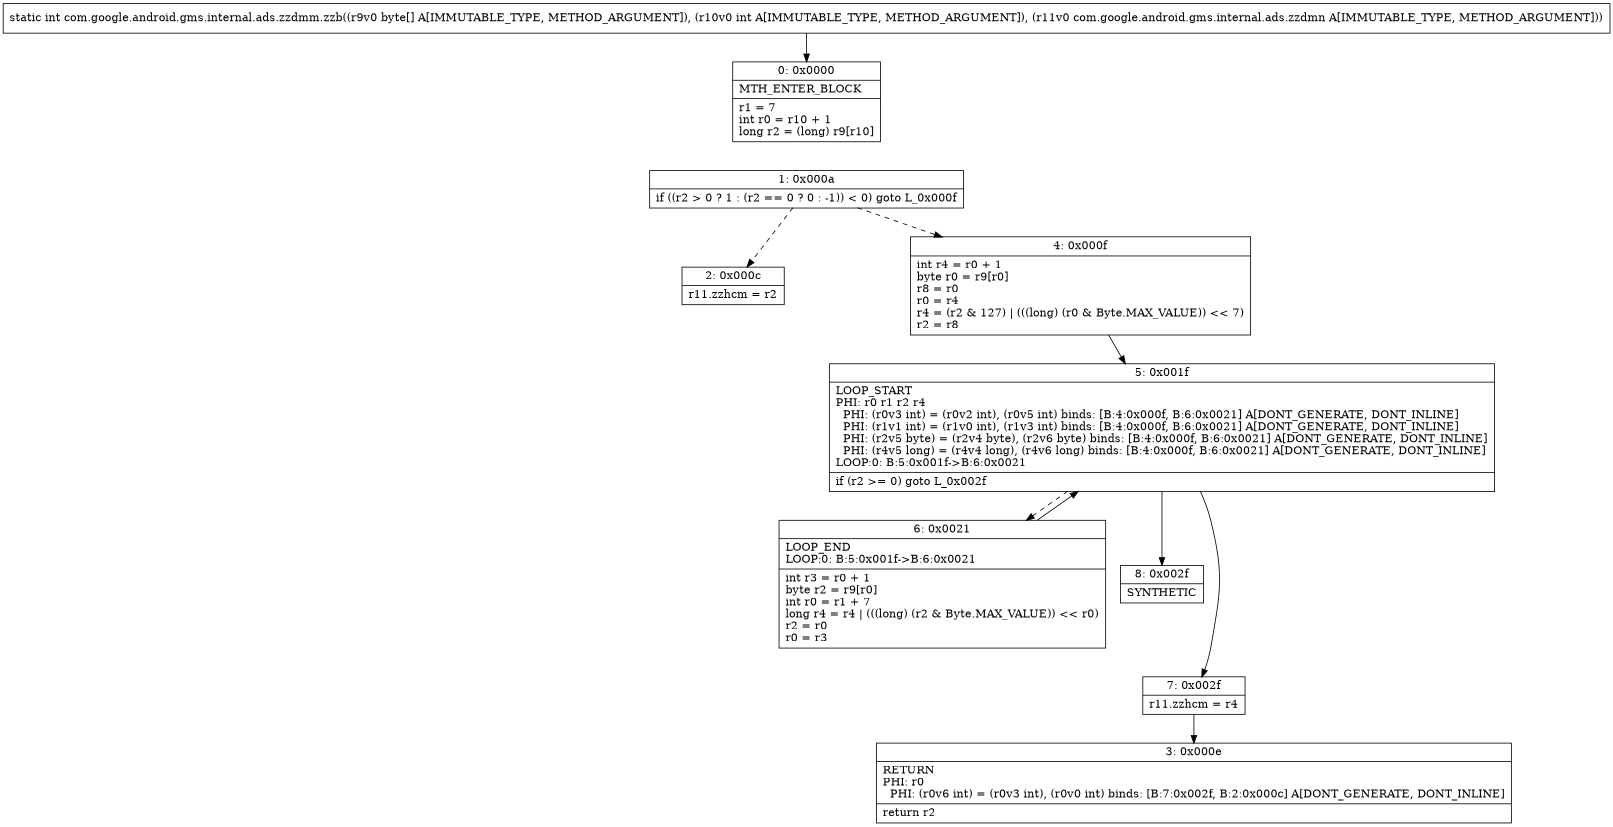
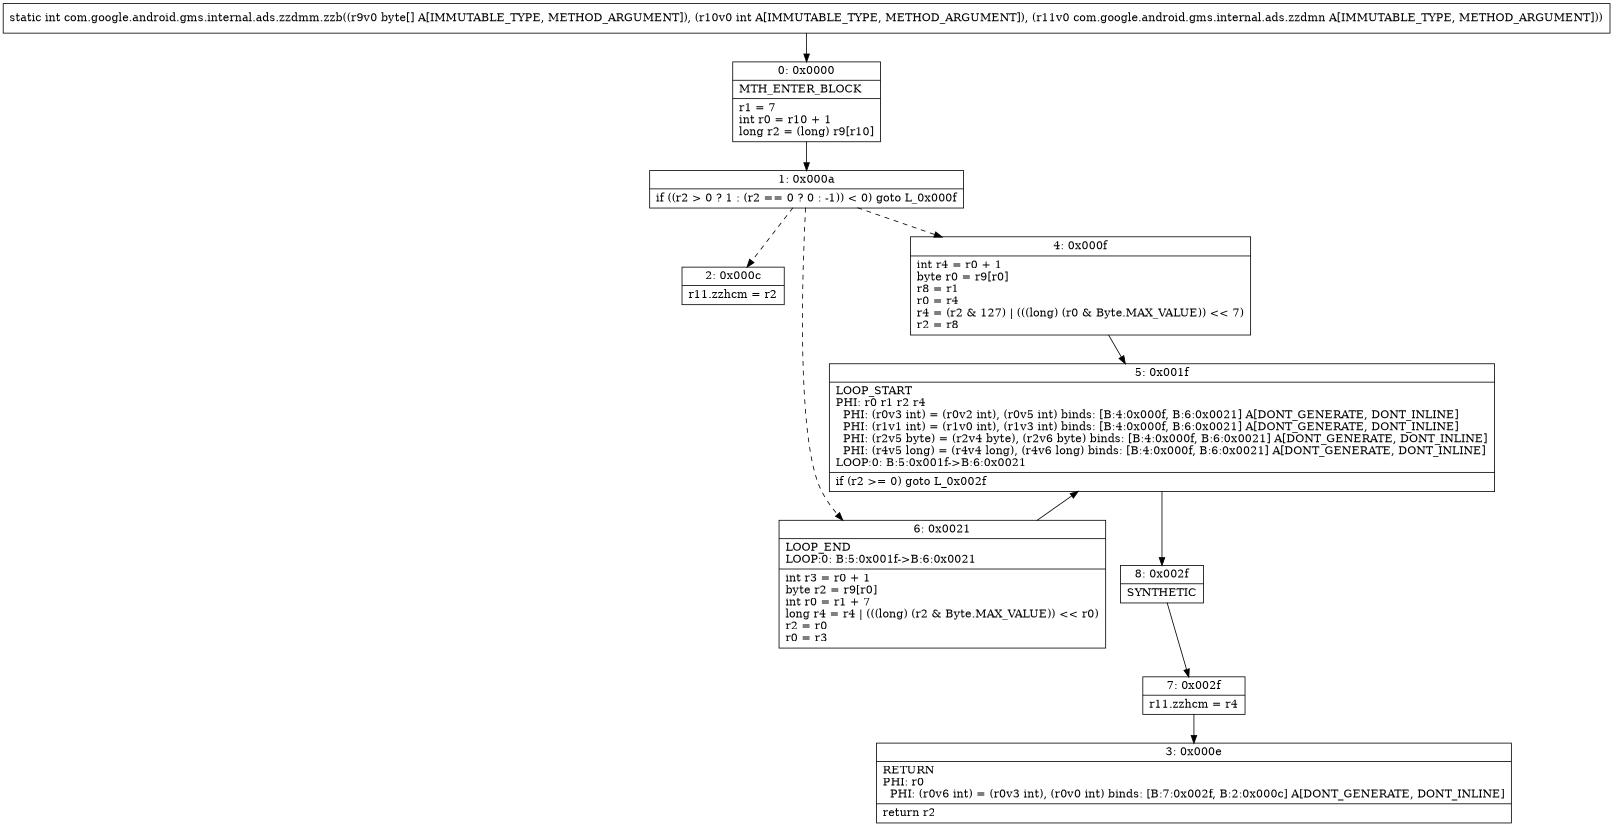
  digraph {
    node [shape=record]
    n1 [label="{0\:\ 0x0000|MTH_ENTER_BLOCK\l|r1 = 7\lint r0 = r10 + 1\llong r2 = (long) r9[r10]\l}"]
    n2 [label="{1\:\ 0x000a|if ((r2 \> 0 ? 1 : (r2 == 0 ? 0 : \-1)) \< 0) goto L_0x000f\l}"]
    n3 [label="{2\:\ 0x000c|r11.zzhcm = r2\l}"]
-   n4 [label="{4\:\ 0x000f|int r4 = r0 + 1\lbyte r0 = r9[r0]\lr8 = r0\lr0 = r4\lr4 = (r2 & 127) \| (((long) (r0 & Byte.MAX_VALUE)) \<\< 7)\lr2 = r8\l}"]
+   n4 [label="{4\:\ 0x000f|int r4 = r0 + 1\lbyte r0 = r9[r0]\lr8 = r1\lr0 = r4\lr4 = (r2 & 127) \| (((long) (r0 & Byte.MAX_VALUE)) \<\< 7)\lr2 = r8\l}"]
    n5 [label="{5\:\ 0x001f|LOOP_START\lPHI: r0 r1 r2 r4 \l  PHI: (r0v3 int) = (r0v2 int), (r0v5 int) binds: [B:4:0x000f, B:6:0x0021] A[DONT_GENERATE, DONT_INLINE]\l  PHI: (r1v1 int) = (r1v0 int), (r1v3 int) binds: [B:4:0x000f, B:6:0x0021] A[DONT_GENERATE, DONT_INLINE]\l  PHI: (r2v5 byte) = (r2v4 byte), (r2v6 byte) binds: [B:4:0x000f, B:6:0x0021] A[DONT_GENERATE, DONT_INLINE]\l  PHI: (r4v5 long) = (r4v4 long), (r4v6 long) binds: [B:4:0x000f, B:6:0x0021] A[DONT_GENERATE, DONT_INLINE]\lLOOP:0: B:5:0x001f\-\>B:6:0x0021\l|if (r2 \>= 0) goto L_0x002f\l}"]
    n6 [label="{3\:\ 0x000e|RETURN\lPHI: r0 \l  PHI: (r0v6 int) = (r0v3 int), (r0v0 int) binds: [B:7:0x002f, B:2:0x000c] A[DONT_GENERATE, DONT_INLINE]\l|return r2\l}"]
    n7 [label="{6\:\ 0x0021|LOOP_END\lLOOP:0: B:5:0x001f\-\>B:6:0x0021\l|int r3 = r0 + 1\lbyte r2 = r9[r0]\lint r0 = r1 + 7\llong r4 = r4 \| (((long) (r2 & Byte.MAX_VALUE)) \<\< r0)\lr2 = r0\lr0 = r3\l}"]
    n8 [label="{8\:\ 0x002f|SYNTHETIC\l}"]
    n9 [label="{7\:\ 0x002f|r11.zzhcm = r4\l}"]
    n10 [label="{static int com.google.android.gms.internal.ads.zzdmm.zzb((r9v0 byte[] A[IMMUTABLE_TYPE, METHOD_ARGUMENT]), (r10v0 int A[IMMUTABLE_TYPE, METHOD_ARGUMENT]), (r11v0 com.google.android.gms.internal.ads.zzdmn A[IMMUTABLE_TYPE, METHOD_ARGUMENT])) }"]
+   n1 -> n2
    n2 -> n3 [style=dashed]
    n2 -> n4 [style=dashed]
    n4 -> n5
-   n5 -> n7 [style=dashed]
+   n2 -> n7 [style=dashed]
    n5 -> n8
    n7 -> n5
-   n5 -> n9
+   n8 -> n9
    n9 -> n6
    n10 -> n1
  }
